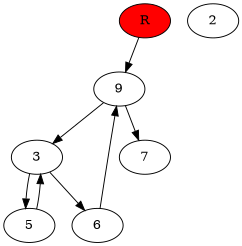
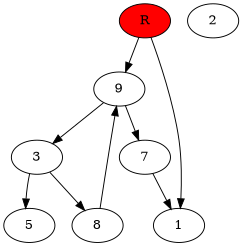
  digraph {
    n1 [label=9]
-   8 [label=6]
+   8
    2
    3
    5
    7
+   1
    R [fillcolor="#ff0000" style=filled]
    n1 -> 3
    n1 -> 7
    8 -> n1
    3 -> 8
    3 -> 5
-   5 -> 3
+   7 -> 1
    R -> n1
+   R -> 1
  }
